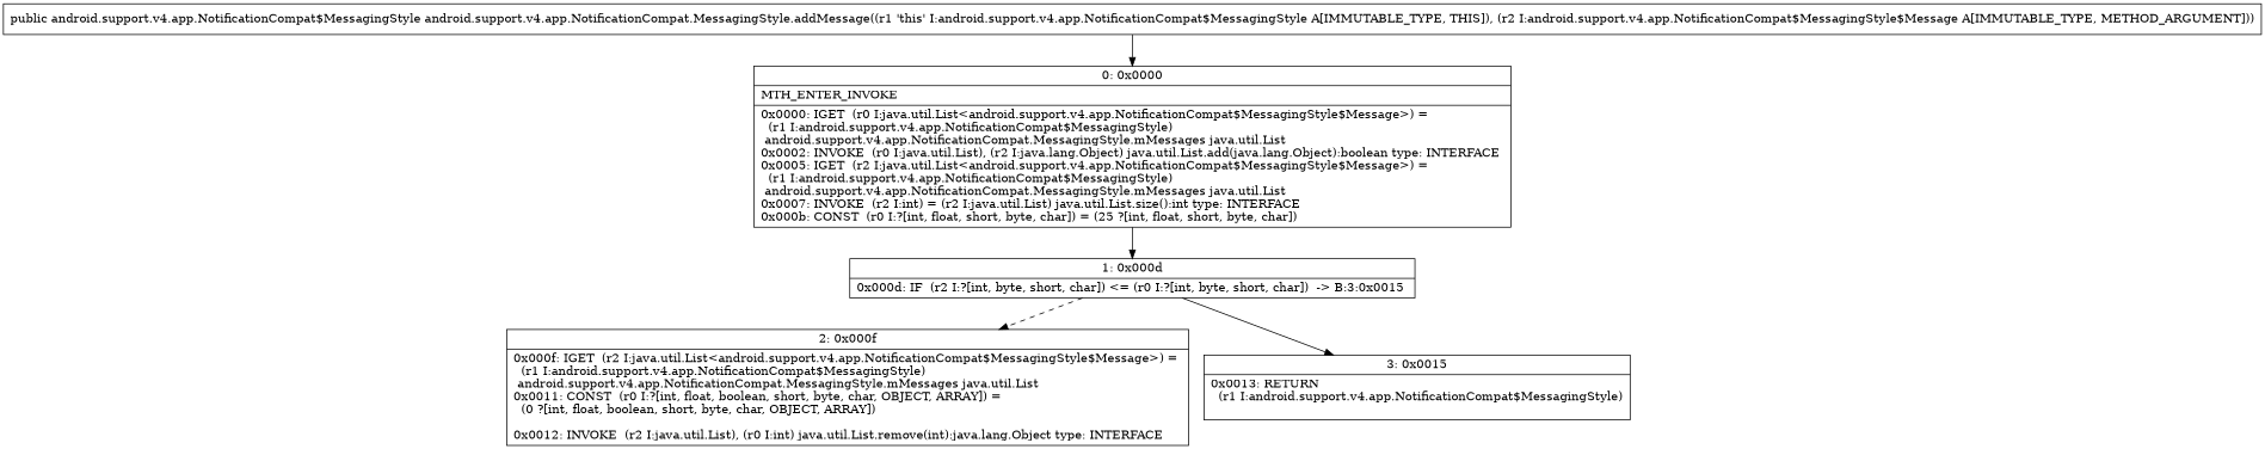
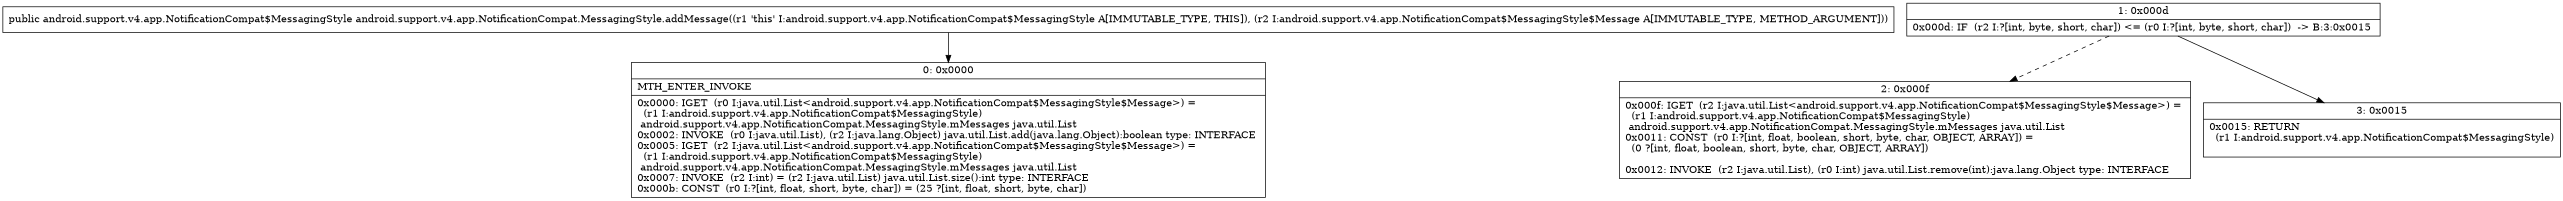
  digraph {
    node [shape=record]
    n1 [label="{0\:\ 0x0000|MTH_ENTER_INVOKE\l|0x0000: IGET  (r0 I:java.util.List\<android.support.v4.app.NotificationCompat$MessagingStyle$Message\>) = \l  (r1 I:android.support.v4.app.NotificationCompat$MessagingStyle)\l android.support.v4.app.NotificationCompat.MessagingStyle.mMessages java.util.List \l0x0002: INVOKE  (r0 I:java.util.List), (r2 I:java.lang.Object) java.util.List.add(java.lang.Object):boolean type: INTERFACE \l0x0005: IGET  (r2 I:java.util.List\<android.support.v4.app.NotificationCompat$MessagingStyle$Message\>) = \l  (r1 I:android.support.v4.app.NotificationCompat$MessagingStyle)\l android.support.v4.app.NotificationCompat.MessagingStyle.mMessages java.util.List \l0x0007: INVOKE  (r2 I:int) = (r2 I:java.util.List) java.util.List.size():int type: INTERFACE \l0x000b: CONST  (r0 I:?[int, float, short, byte, char]) = (25 ?[int, float, short, byte, char]) \l}"]
    n2 [label="{1\:\ 0x000d|0x000d: IF  (r2 I:?[int, byte, short, char]) \<= (r0 I:?[int, byte, short, char])  \-\> B:3:0x0015 \l}"]
    n3 [label="{2\:\ 0x000f|0x000f: IGET  (r2 I:java.util.List\<android.support.v4.app.NotificationCompat$MessagingStyle$Message\>) = \l  (r1 I:android.support.v4.app.NotificationCompat$MessagingStyle)\l android.support.v4.app.NotificationCompat.MessagingStyle.mMessages java.util.List \l0x0011: CONST  (r0 I:?[int, float, boolean, short, byte, char, OBJECT, ARRAY]) = \l  (0 ?[int, float, boolean, short, byte, char, OBJECT, ARRAY])\l \l0x0012: INVOKE  (r2 I:java.util.List), (r0 I:int) java.util.List.remove(int):java.lang.Object type: INTERFACE \l}"]
-   n4 [label="{3\:\ 0x0015|0x0013: RETURN  \l  (r1 I:android.support.v4.app.NotificationCompat$MessagingStyle)\l \l}"]
+   n4 [label="{3\:\ 0x0015|0x0015: RETURN  \l  (r1 I:android.support.v4.app.NotificationCompat$MessagingStyle)\l \l}"]
    n5 [label="{public android.support.v4.app.NotificationCompat$MessagingStyle android.support.v4.app.NotificationCompat.MessagingStyle.addMessage((r1 'this' I:android.support.v4.app.NotificationCompat$MessagingStyle A[IMMUTABLE_TYPE, THIS]), (r2 I:android.support.v4.app.NotificationCompat$MessagingStyle$Message A[IMMUTABLE_TYPE, METHOD_ARGUMENT])) }"]
-   n1 -> n2
    n2 -> n3 [style=dashed]
    n2 -> n4
    n5 -> n1
  }
